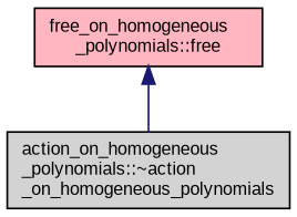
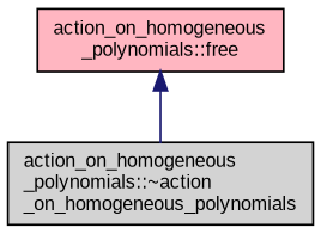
  digraph {
    rankdir=TB
    fontname="Liberation Sans"
    node [color=black fontname="Liberation Sans" fontsize=10 shape=record style=filled]
-   n1 [fillcolor=lightpink fontcolor=black height=0.2 label="free_on_homogeneous\l_polynomials::free" width=0.4]
+   n1 [fillcolor=lightpink fontcolor=black height=0.2 label="action_on_homogeneous\l_polynomials::free" width=0.4]
    n2 [fillcolor=lightgrey height=0.2 label="action_on_homogeneous\l_polynomials::~action\l_on_homogeneous_polynomials" width=0.4]
    n1 -> n2 [color=midnightblue dir=back fontname="Liberation Sans" fontsize=10 labelfontname=Helvetica labelfontsize=10 style=solid]
  }
